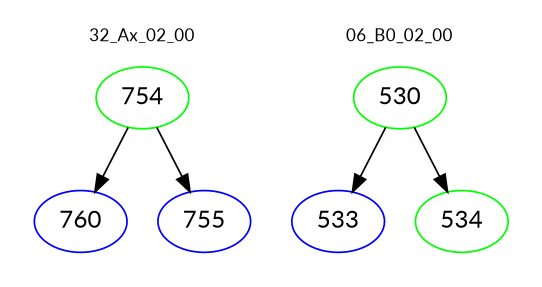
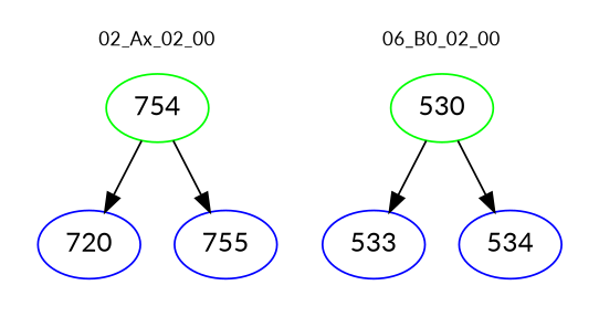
  digraph {
    fontname=Lato
    node [color=green fontname=Lato]
    edge [color=black fontname=Lato]
    n1 [label=754]
-   n2 [color=blue label=760]
+   n2 [color=blue label=720]
    n3 [color=blue label=755]
    n4 [label=530]
    n5 [color=blue label=533]
-   n6 [label=534]
+   n6 [color=blue label=534]
    subgraph cluster_1 {
      color=white
      fontsize=10
-     label="32_Ax_02_00"
+     label="02_Ax_02_00"
      n1
      n2
      n3
    }
    subgraph cluster_2 {
      color=white
      fontsize=10
      label="06_B0_02_00"
      n4
      n5
      n6
    }
    n1 -> n2
    n1 -> n3
    n4 -> n5
    n4 -> n6
  }
